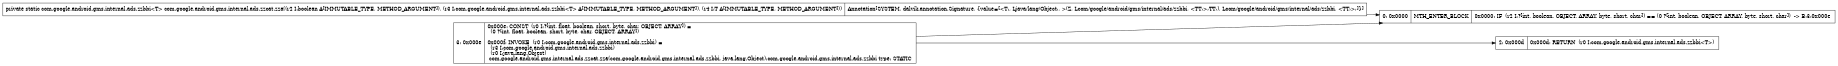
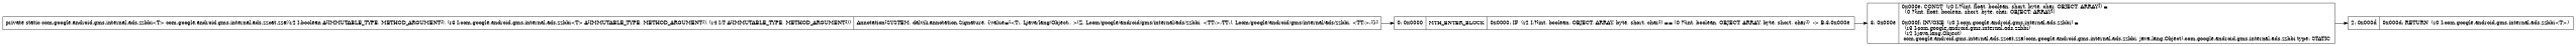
  digraph {
    rankdir=LR
    node [shape=record]
    n1 [label="{0\:\ 0x0000|MTH_ENTER_BLOCK\l|0x0000: IF  (r2 I:?[int, boolean, OBJECT, ARRAY, byte, short, char]) == (0 ?[int, boolean, OBJECT, ARRAY, byte, short, char])  \-\> B:3:0x000e \l}"]
-   n2 [label="{3\:\ 0x000e|0x000e: CONST  (r0 I:?[int, float, boolean, short, byte, char, OBJECT, ARRAY]) = \l  (0 ?[int, float, boolean, short, byte, char, OBJECT, ARRAY])\l \l0x000f: INVOKE  (r0 I:com.google.android.gms.internal.ads.zzbbi) = \l  (r3 I:com.google.android.gms.internal.ads.zzbbi)\l  (r0 I:java.lang.Object)\l com.google.android.gms.internal.ads.zzcat.zza(com.google.android.gms.internal.ads.zzbbi, java.lang.Object):com.google.android.gms.internal.ads.zzbbi type: STATIC \l}"]
+   n2 [label="{3\:\ 0x000e|0x000e: CONST  (r0 I:?[int, float, boolean, short, byte, char, OBJECT, ARRAY]) = \l  (0 ?[int, float, boolean, short, byte, char, OBJECT, ARRAY])\l \l0x000f: INVOKE  (r0 I:com.google.android.gms.internal.ads.zzbbi) = \l  (r3 I:com.google.android.gms.internal.ads.zzbbi)\l  (r2 I:java.lang.Object)\l com.google.android.gms.internal.ads.zzcat.zza(com.google.android.gms.internal.ads.zzbbi, java.lang.Object):com.google.android.gms.internal.ads.zzbbi type: STATIC \l}"]
    n3 [label="{2\:\ 0x000d|0x000d: RETURN  (r0 I:com.google.android.gms.internal.ads.zzbbi\<T\>) \l}"]
    n4 [label="{private static com.google.android.gms.internal.ads.zzbbi\<T\> com.google.android.gms.internal.ads.zzcat.zza((r2 I:boolean A[IMMUTABLE_TYPE, METHOD_ARGUMENT]), (r3 I:com.google.android.gms.internal.ads.zzbbi\<T\> A[IMMUTABLE_TYPE, METHOD_ARGUMENT]), (r4 I:T A[IMMUTABLE_TYPE, METHOD_ARGUMENT]))  | Annotation[SYSTEM, dalvik.annotation.Signature, \{value=[\<T:, Ljava\/lang\/Object;, \>(Z, Lcom\/google\/android\/gms\/internal\/ads\/zzbbi, \<TT;\>;TT;), Lcom\/google\/android\/gms\/internal\/ads\/zzbbi, \<TT;\>;]\}]\l}"]
-   n2 -> n1
+   n1 -> n2
    n2 -> n3
    n4 -> n1
  }
